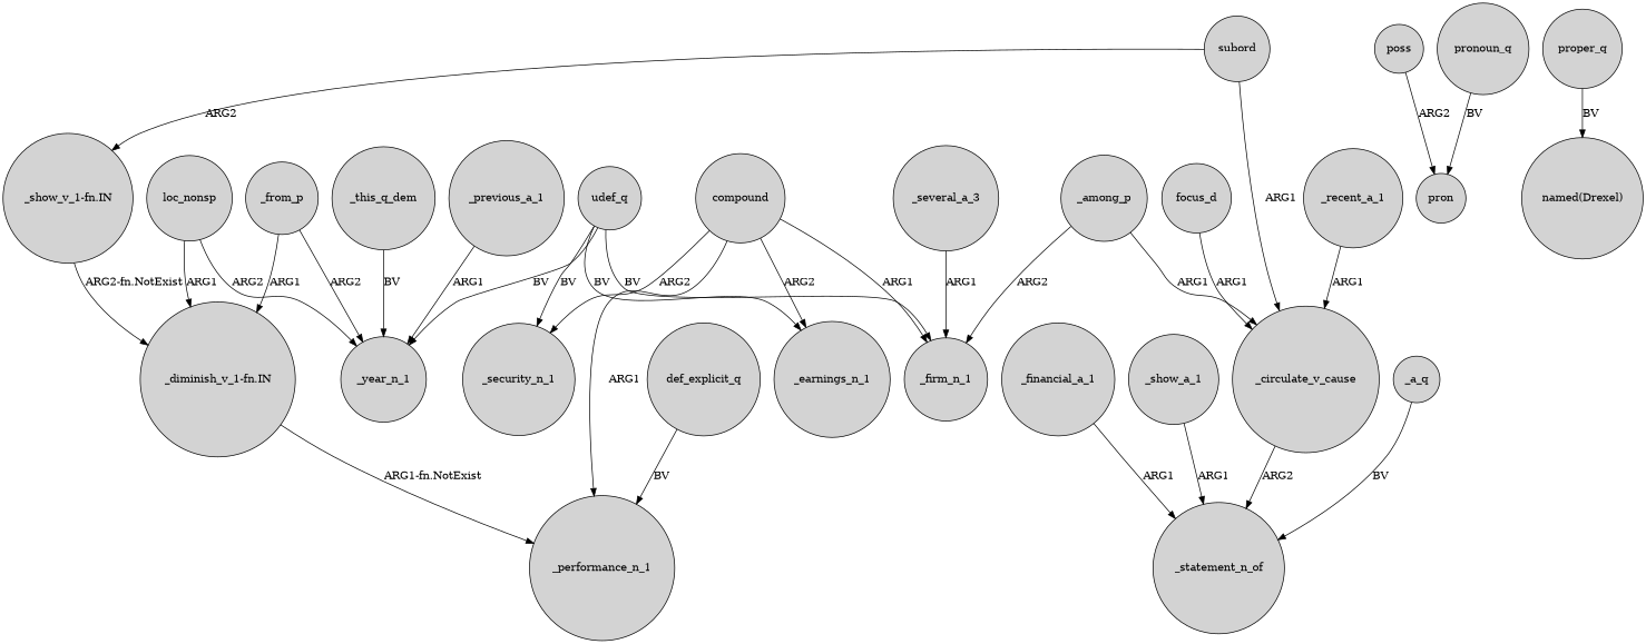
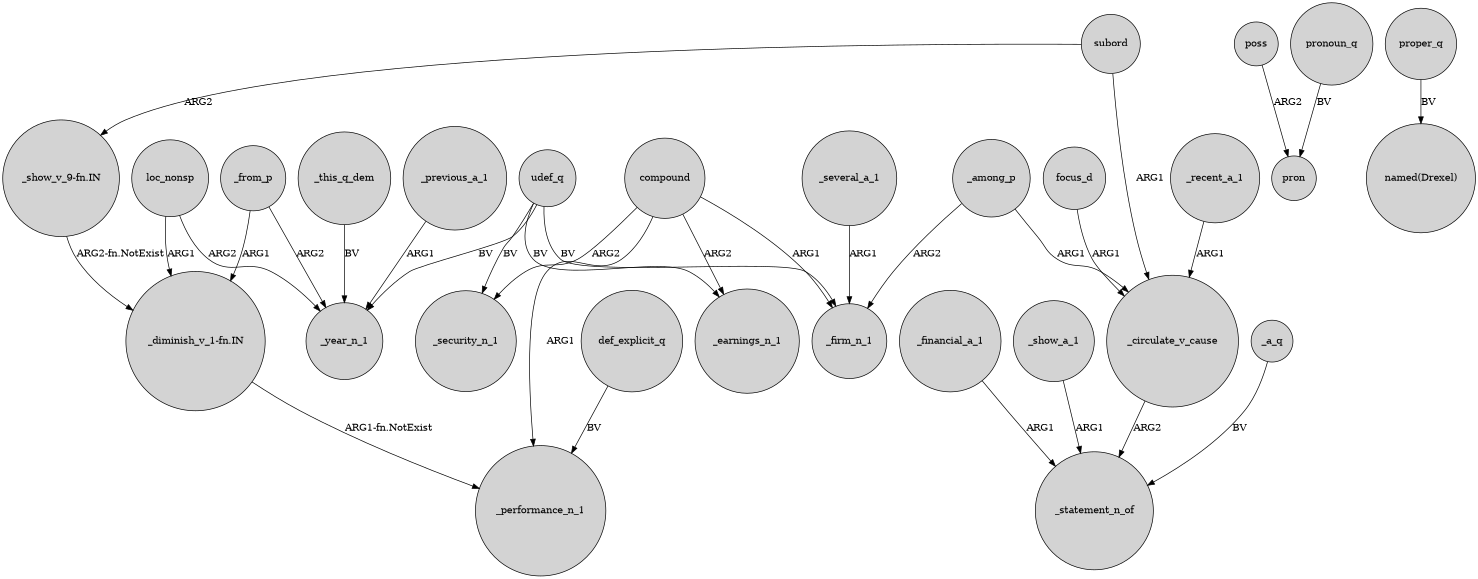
  digraph {
    node [shape=circle style=filled]
-   "_show_v_1-fn.IN"
+   "_show_v_1-fn.IN" [label="_show_v_9-fn.IN"]
    "_diminish_v_1-fn.IN"
    _performance_n_1
    poss
    pron
    focus_d
    _circulate_v_cause
    _statement_n_of
    _from_p
    _year_n_1
    proper_q
    "named(Drexel)"
    compound
    _security_n_1
    _firm_n_1
    _earnings_n_1
    subord
    udef_q
    _a_q
    _financial_a_1
-   _several_a_1 [label=_several_a_3]
+   _several_a_1
    loc_nonsp
    pronoun_q
    _among_p
    def_explicit_q
    n26 [label=_show_a_1]
    _previous_a_1
    _recent_a_1
    _this_q_dem
    "_show_v_1-fn.IN" -> "_diminish_v_1-fn.IN" [label="ARG2-fn.NotExist"]
    "_diminish_v_1-fn.IN" -> _performance_n_1 [label="ARG1-fn.NotExist"]
    poss -> pron [label=ARG2]
    focus_d -> _circulate_v_cause [label=ARG1]
    _circulate_v_cause -> _statement_n_of [label=ARG2]
    _from_p -> "_diminish_v_1-fn.IN" [label=ARG1]
    _from_p -> _year_n_1 [label=ARG2]
    proper_q -> "named(Drexel)" [label=BV]
    compound -> _performance_n_1 [label=ARG1]
    compound -> _security_n_1 [label=ARG2]
    compound -> _firm_n_1 [label=ARG1]
    compound -> _earnings_n_1 [label=ARG2]
    subord -> "_show_v_1-fn.IN" [label=ARG2]
    subord -> _circulate_v_cause [label=ARG1]
    udef_q -> _year_n_1 [label=BV]
    udef_q -> _security_n_1 [label=BV]
    udef_q -> _firm_n_1 [label=BV]
    udef_q -> _earnings_n_1 [label=BV]
    _a_q -> _statement_n_of [label=BV]
    _financial_a_1 -> _statement_n_of [label=ARG1]
    _several_a_1 -> _firm_n_1 [label=ARG1]
    loc_nonsp -> "_diminish_v_1-fn.IN" [label=ARG1]
    loc_nonsp -> _year_n_1 [label=ARG2]
    pronoun_q -> pron [label=BV]
    _among_p -> _circulate_v_cause [label=ARG1]
    _among_p -> _firm_n_1 [label=ARG2]
    def_explicit_q -> _performance_n_1 [label=BV]
    n26 -> _statement_n_of [label=ARG1]
    _previous_a_1 -> _year_n_1 [label=ARG1]
    _recent_a_1 -> _circulate_v_cause [label=ARG1]
    _this_q_dem -> _year_n_1 [label=BV]
  }
